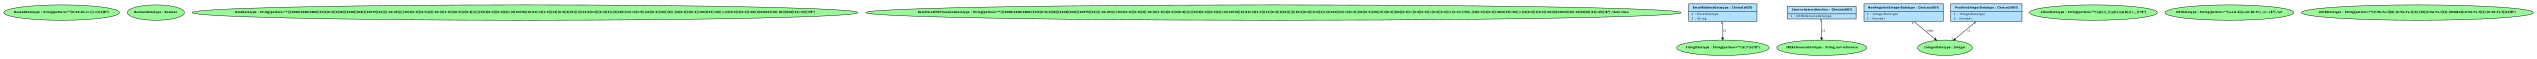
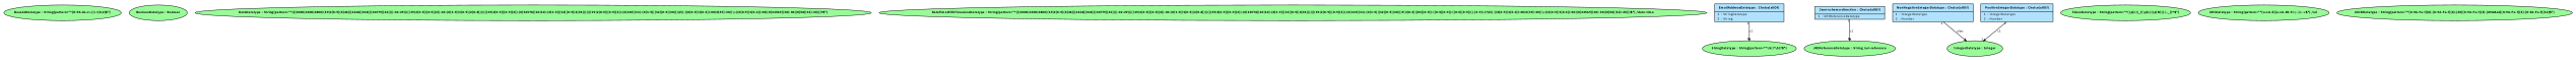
  digraph {
    fontname="IBM Plex Sans"
    fontsize=12
    node [fillcolor=palegreen fontname="IBM Plex Sans" fontsize=8 shape=ellipse style=filled]
    edge [arrowsize=0.5 fontname="IBM Plex Sans" fontsize=7 headlabel=1 labelangle=45.0 labeldistance=0.9 taillabel=1]
    n1 [label=<<b>Base64Datatype : String{pattern="^[0-9A-Za-z+/]+={0,2}$"}</b>>]
    n2 [label=<<b>BooleanDatatype : Boolean</b>>]
    n3 [label=<<b>DateDatatype : String{pattern="^(((2000|2400|2800|(19|2[0-9](0[48]|[2468][048]|[13579][26])))-02-29)|(((19|2[0-9])[0-9]{2})-02-(0[1-9]|1[0-9]|2[0-8]))|(((19|2[0-9])[0-9]{2})-(0[13578]|10|12)-(0[1-9]|[12][0-9]|3[01]))|(((19|2[0-9])[0-9]{2})-(0[469]|11)-(0[1-9]|[12][0-9]|30)))(Z|(-((0[0-9]|1[0-2]):00|0[39]:30)|\+((0[0-9]|1[0-4]):00|(0[34569]|10):30|(0[58]|12):45)))?$"}</b>>]
    n4 [label=<<b>DateTimeWithTimezoneDatatype : String{pattern="^(((2000|2400|2800|(19|2[0-9](0[48]|[2468][048]|[13579][26])))-02-29)|(((19|2[0-9])[0-9]{2})-02-(0[1-9]|1[0-9]|2[0-8]))|(((19|2[0-9])[0-9]{2})-(0[13578]|10|12)-(0[1-9]|[12][0-9]|3[01]))|(((19|2[0-9])[0-9]{2})-(0[469]|11)-(0[1-9]|[12][0-9]|30)))T(2[0-3]|[01][0-9]):([0-5][0-9]):([0-5][0-9])(\.[0-9]+)?(Z|(-((0[0-9]|1[0-2]):00|0[39]:30)|\+((0[0-9]|1[0-4]):00|(0[34569]|10):30|(0[58]|12):45)))$"} /date-time</b>>]
-   n5 [fillcolor=lightskyblue1 label=<<table cellborder="0" cellpadding="1" cellspacing="0"> <tr><td cellpadding="4"><b>  EmailAddressDatatype : Choice(allOf)  </b></td></tr><hr/>   <tr><td align="left">  1  : DateDatatype  </td></tr>   <tr><td align="left">  2  : String  </td></tr> </table>> shape=plain]
+   n5 [fillcolor=lightskyblue1 label=<<table cellborder="0" cellpadding="1" cellspacing="0"> <tr><td cellpadding="4"><b>  EmailAddressDatatype : Choice(allOf)  </b></td></tr><hr/>   <tr><td align="left">  1  : StringDatatype  </td></tr>   <tr><td align="left">  2  : String  </td></tr> </table>> shape=plain]
    n6 [label=<<b>StringDatatype : String{pattern="^\S(.*\S)?$"}</b>>]
    n7 [fillcolor=lightskyblue1 label=<<table cellborder="0" cellpadding="1" cellspacing="0"> <tr><td cellpadding="4"><b>  Json-schema-directive : Choice(allOf)  </b></td></tr><hr/>   <tr><td align="left">  1  : URIReferenceDatatype  </td></tr> </table>> shape=plain]
    n8 [label=<<b>URIReferenceDatatype : String /uri-reference</b>>]
    n9 [fillcolor=lightskyblue1 label=<<table cellborder="0" cellpadding="1" cellspacing="0"> <tr><td cellpadding="4"><b>  NonNegativeIntegerDatatype : Choice(allOf)  </b></td></tr><hr/>   <tr><td align="left">  1  : IntegerDatatype  </td></tr>   <tr><td align="left">  2  : Number  </td></tr> </table>> shape=plain]
    n10 [label=<<b>IntegerDatatype : Integer</b>>]
    n11 [fillcolor=lightskyblue1 label=<<table cellborder="0" cellpadding="1" cellspacing="0"> <tr><td cellpadding="4"><b>  PositiveIntegerDatatype : Choice(allOf)  </b></td></tr><hr/>   <tr><td align="left">  1  : IntegerDatatype  </td></tr>   <tr><td align="left">  2  : Number  </td></tr> </table>> shape=plain]
    n12 [label=<<b>TokenDatatype : String{pattern="^(\p{L}|_)(\p{L}|\p{N}|[.\-_])*$"}</b>>]
    n13 [label=<<b>URIDatatype : String{pattern="^[a-zA-Z][a-zA-Z0-9+\-.]+:.+$"} /uri</b>>]
    n14 [label=<<b>UUIDDatatype : String{pattern="^[0-9A-Fa-f]{8}-[0-9A-Fa-f]{4}-[45][0-9A-Fa-f]{3}-[89ABab][0-9A-Fa-f]{3}-[0-9A-Fa-f]{12}$"}</b>>]
    n5 -> n6 [label=c1]
    n7 -> n8 [label=c1]
    n9 -> n10 [label=alias]
    n11 -> n10 [label=c1]
  }
